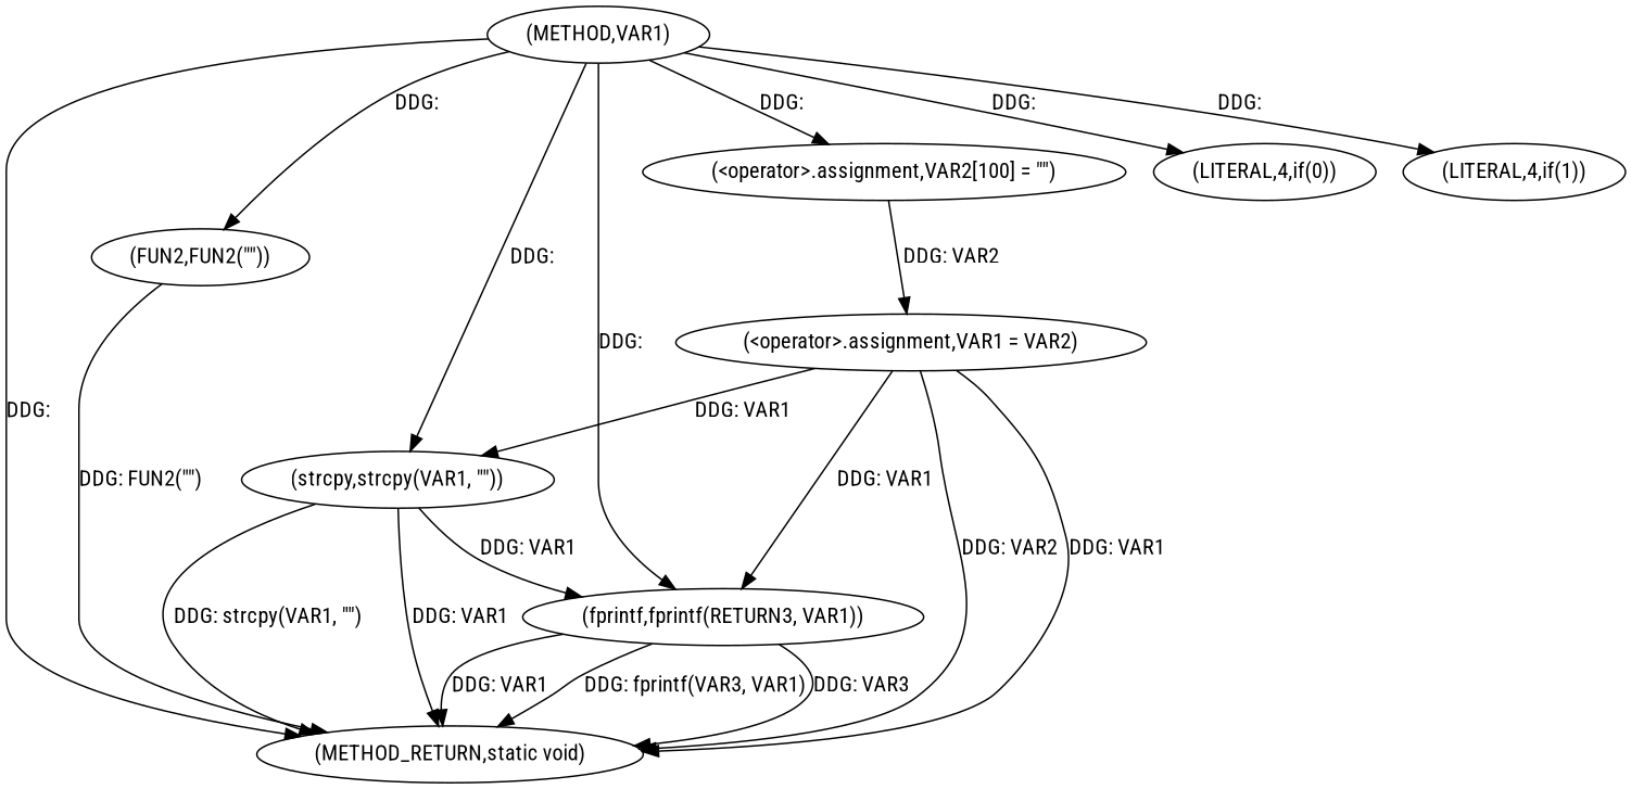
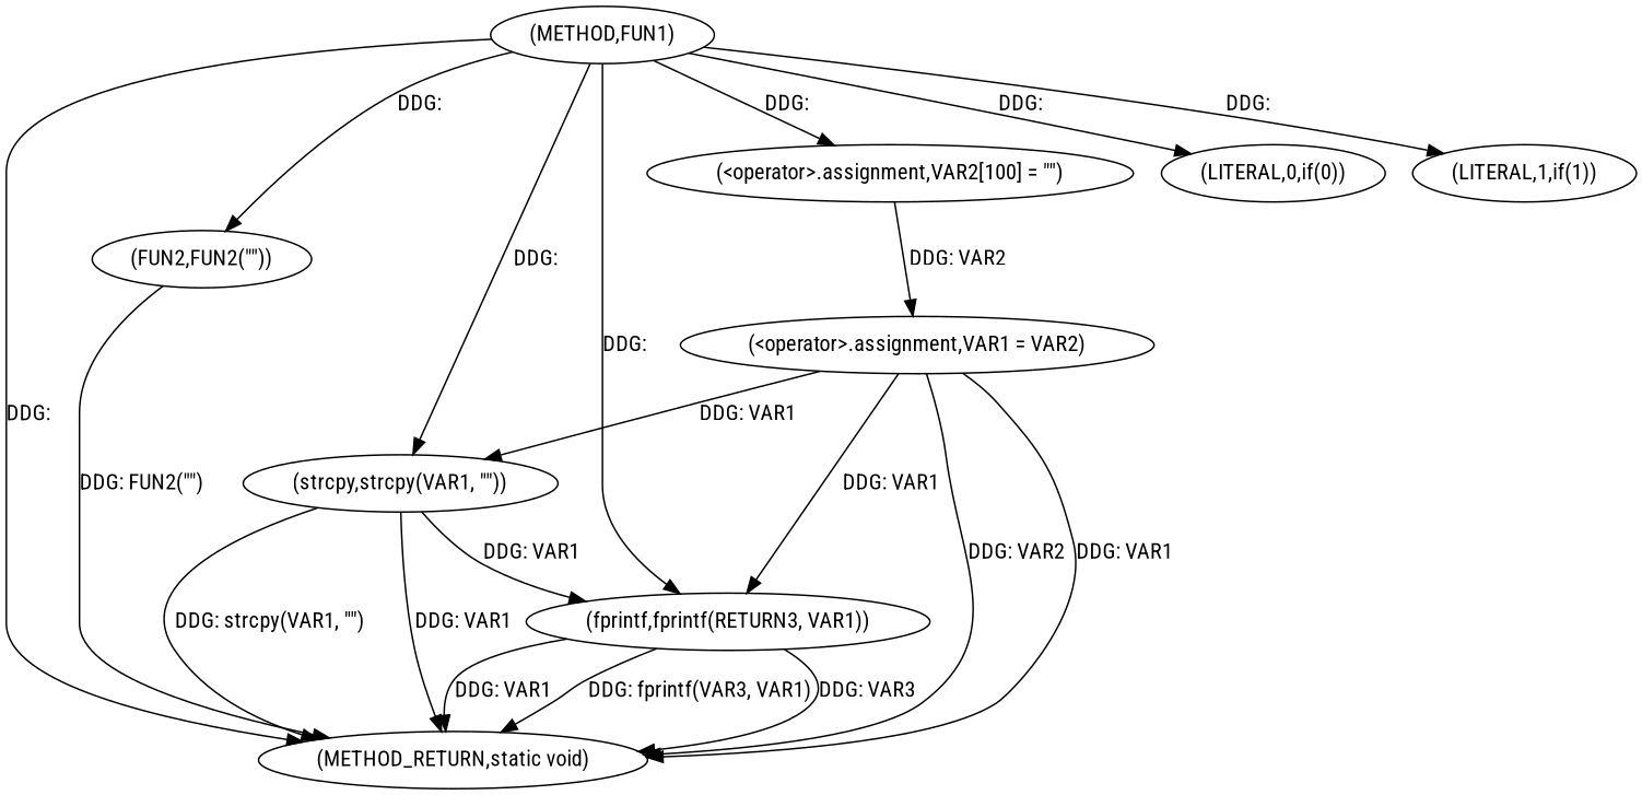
  digraph {
    fontname="Roboto Condensed"
    node [fontname="Roboto Condensed"]
    edge [fontname="Roboto Condensed"]
-   n1 [label="(METHOD,VAR1)"]
+   n1 [label="(METHOD,FUN1)"]
    n2 [label="(<operator>.assignment,VAR2[100] = \"\")"]
-   n3 [label="(LITERAL,4,if(0))"]
+   n3 [label="(LITERAL,0,if(0))"]
    n4 [label="(FUN2,FUN2(\"\"))"]
    n5 [label="(strcpy,strcpy(VAR1, \"\"))"]
-   n6 [label="(LITERAL,4,if(1))"]
+   n6 [label="(LITERAL,1,if(1))"]
    n7 [label="(fprintf,fprintf(RETURN3, VAR1))"]
    n8 [label="(METHOD_RETURN,static void)"]
    n9 [label="(<operator>.assignment,VAR1 = VAR2)"]
    n1 -> n2 [label="DDG: "]
    n1 -> n3 [label="DDG: "]
    n1 -> n4 [label="DDG: "]
    n1 -> n5 [label="DDG: "]
    n1 -> n6 [label="DDG: "]
    n1 -> n7 [label="DDG: "]
    n1 -> n8 [label="DDG: "]
    n2 -> n9 [label="DDG: VAR2"]
    n4 -> n8 [label="DDG: FUN2(\"\")"]
    n5 -> n7 [label="DDG: VAR1"]
    n5 -> n8 [label="DDG: strcpy(VAR1, \"\")"]
    n5 -> n8 [label="DDG: VAR1"]
    n7 -> n8 [label="DDG: VAR1"]
    n7 -> n8 [label="DDG: fprintf(VAR3, VAR1)"]
    n7 -> n8 [label="DDG: VAR3"]
    n9 -> n5 [label="DDG: VAR1"]
    n9 -> n7 [label="DDG: VAR1"]
    n9 -> n8 [label="DDG: VAR1"]
    n9 -> n8 [label="DDG: VAR2"]
  }
